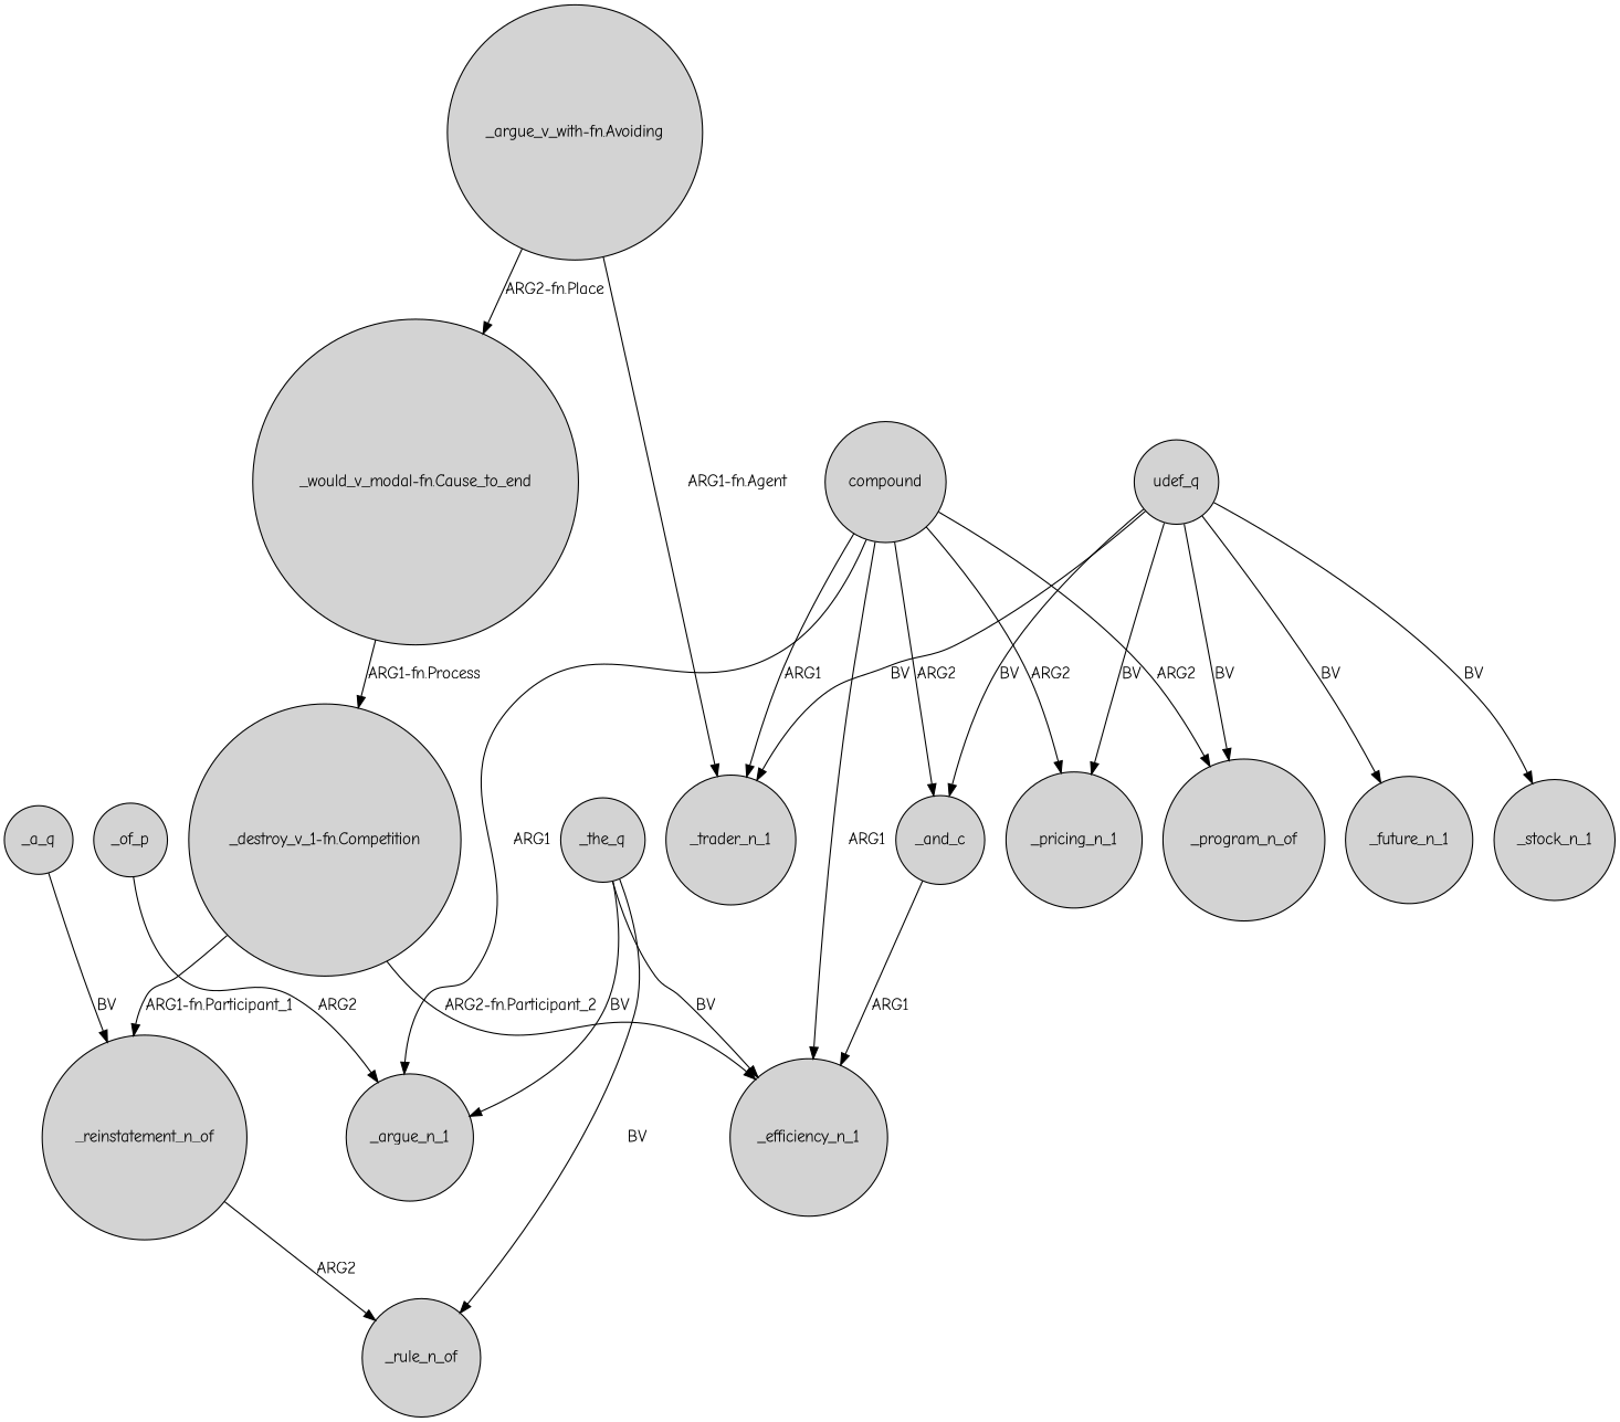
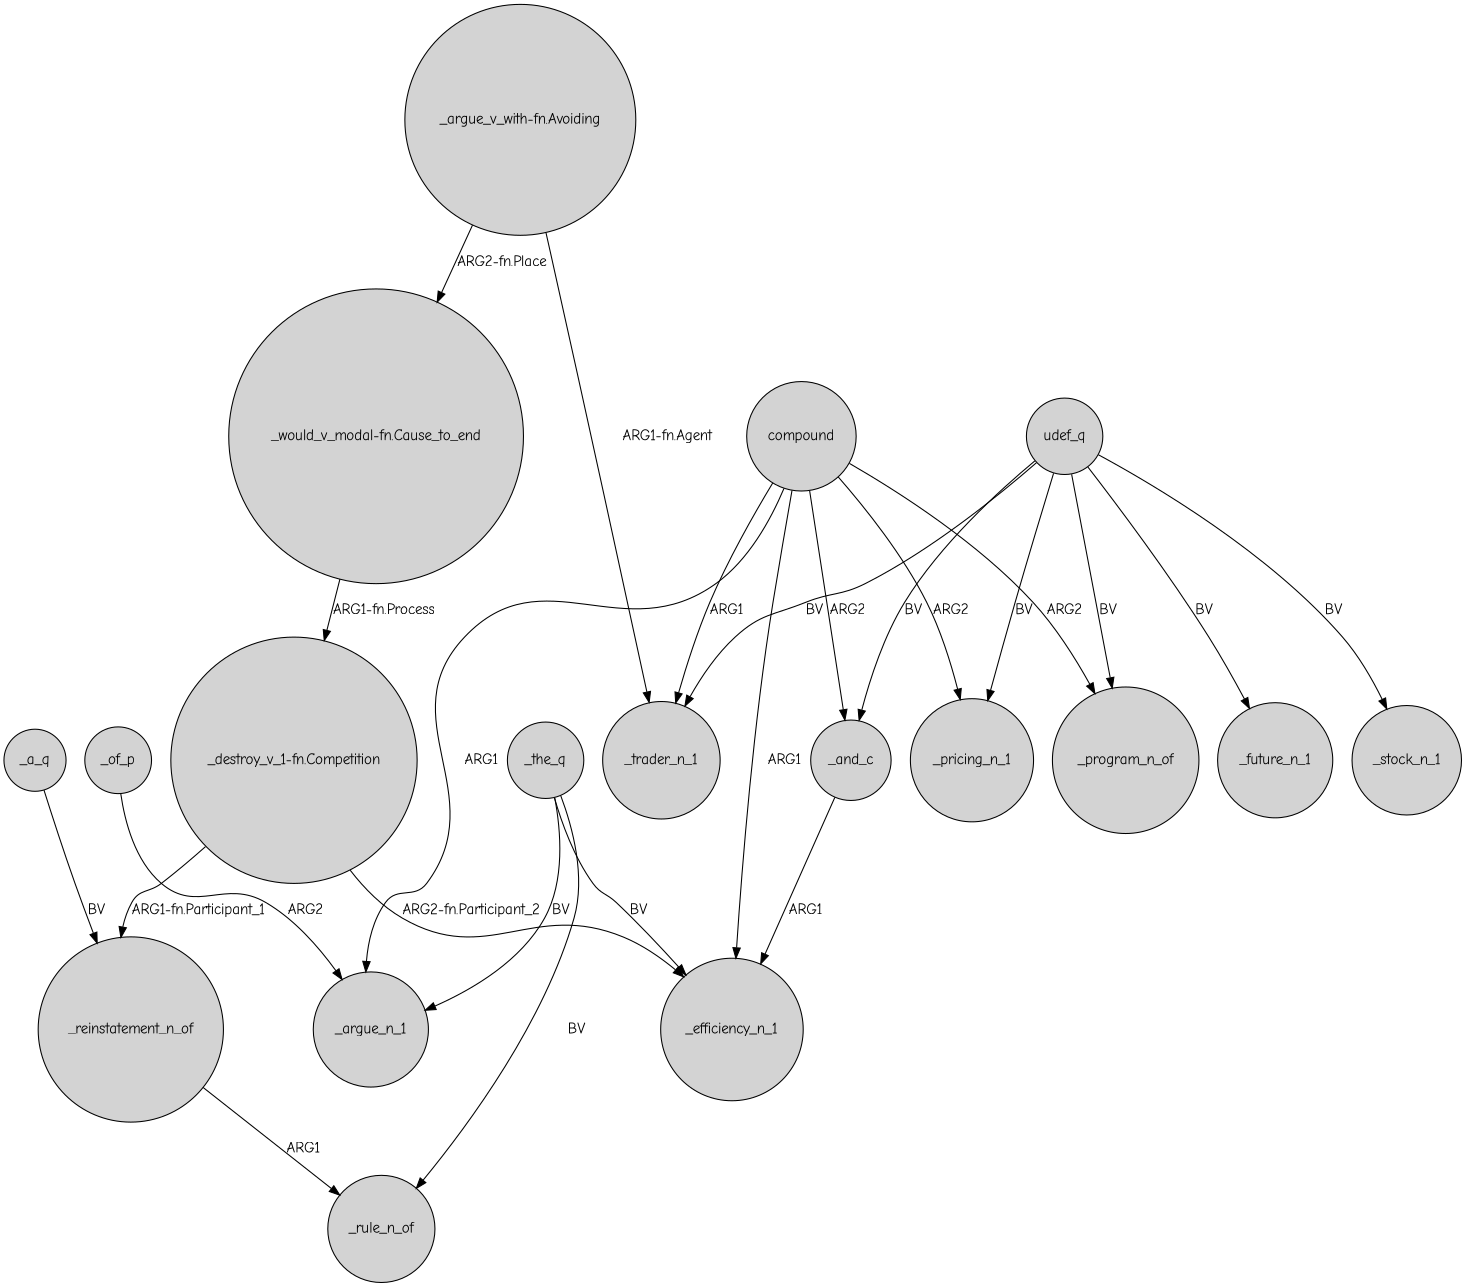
  digraph {
    fontname="Comic Neue"
    node [fontname="Comic Neue" shape=circle style=filled]
    edge [fontname="Comic Neue"]
    compound
    _pricing_n_1
    _trader_n_1
    _and_c
    _efficiency_n_1
    _program_n_of
    n7 [label=_argue_n_1]
    _the_q
    _rule_n_of
    "_argue_v_with-fn.Avoiding"
    "_would_v_modal-fn.Cause_to_end"
    "_destroy_v_1-fn.Competition"
    _reinstatement_n_of
    udef_q
    _future_n_1
    _stock_n_1
    _of_p
    _a_q
    compound -> _pricing_n_1 [label=ARG2]
    compound -> _trader_n_1 [label=ARG1]
    compound -> _and_c [label=ARG2]
    compound -> _efficiency_n_1 [label=ARG1]
    compound -> _program_n_of [label=ARG2]
    compound -> n7 [label=ARG1]
    _and_c -> _efficiency_n_1 [label=ARG1]
    _the_q -> _efficiency_n_1 [label=BV]
    _the_q -> n7 [label=BV]
    _the_q -> _rule_n_of [label=BV]
    "_argue_v_with-fn.Avoiding" -> _trader_n_1 [label="ARG1-fn.Agent"]
    "_argue_v_with-fn.Avoiding" -> "_would_v_modal-fn.Cause_to_end" [label="ARG2-fn.Place"]
    "_would_v_modal-fn.Cause_to_end" -> "_destroy_v_1-fn.Competition" [label="ARG1-fn.Process"]
    "_destroy_v_1-fn.Competition" -> _efficiency_n_1 [label="ARG2-fn.Participant_2"]
    "_destroy_v_1-fn.Competition" -> _reinstatement_n_of [label="ARG1-fn.Participant_1"]
-   _reinstatement_n_of -> _rule_n_of [label=ARG2]
+   _reinstatement_n_of -> _rule_n_of [label=ARG1]
    udef_q -> _pricing_n_1 [label=BV]
    udef_q -> _trader_n_1 [label=BV]
    udef_q -> _and_c [label=BV]
    udef_q -> _program_n_of [label=BV]
    udef_q -> _future_n_1 [label=BV]
    udef_q -> _stock_n_1 [label=BV]
    _of_p -> n7 [label=ARG2]
    _a_q -> _reinstatement_n_of [label=BV]
  }
